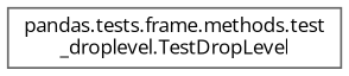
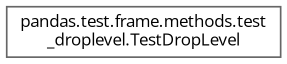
  digraph {
    rankdir=LR
    fontname="Open Sans"
-   n1 [color=grey40 fillcolor=white fontname="Open Sans" fontsize=10 height=0.2 label="pandas.tests.frame.methods.test\l_droplevel.TestDropLevel" shape=box style=filled width=0.4]
+   n1 [color=grey40 fillcolor=white fontname="Open Sans" fontsize=10 height=0.2 label="pandas.test.frame.methods.test\l_droplevel.TestDropLevel" shape=box style=filled width=0.4]
  }
